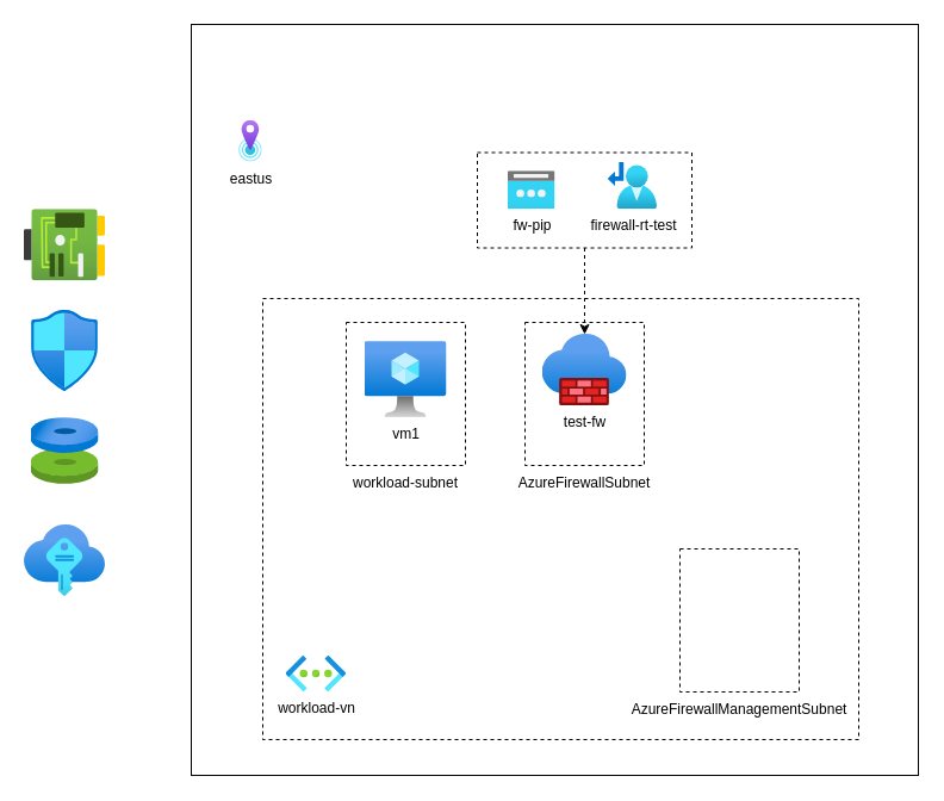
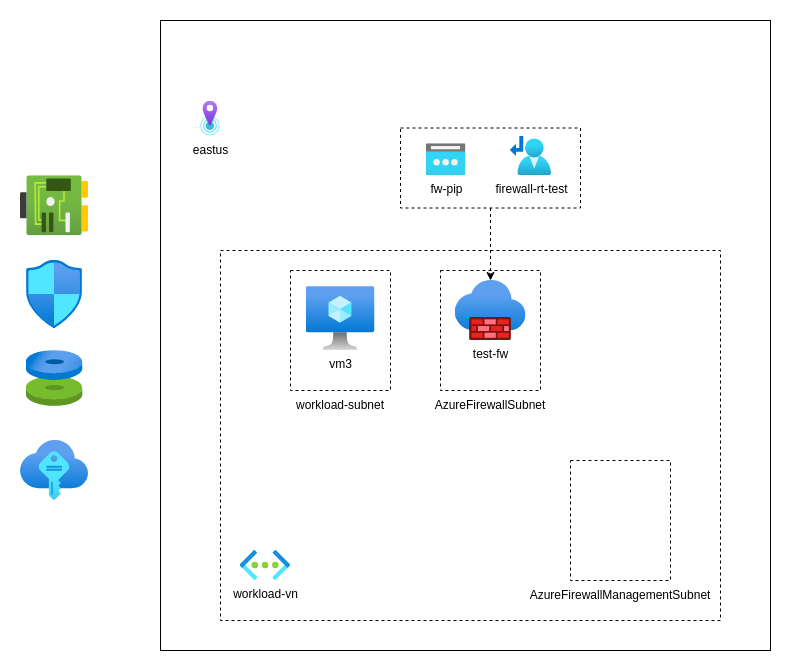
  <mxCell id="0" />
  <mxCell id="1" parent="0" />
  <mxCell id="2" value="" style="rounded=0;whiteSpace=wrap;html=1;" vertex="1" parent="1"><mxGeometry x="160" y="20" width="610" height="630" as="geometry" /></mxCell>
  <mxCell id="3" value="" style="rounded=0;whiteSpace=wrap;html=1;dashed=1;" vertex="1" parent="1"><mxGeometry x="400" y="127.5" width="180" height="80" as="geometry" /></mxCell>
  <mxCell id="4" value="" style="rounded=0;whiteSpace=wrap;html=1;dashed=1;" vertex="1" parent="1"><mxGeometry x="220" y="250" width="500" height="370" as="geometry" /></mxCell>
  <mxCell id="5" value="workload-vn" style="image;aspect=fixed;html=1;points=[];align=center;fontSize=12;image=img/lib/azure2/networking/Virtual_Networks.svg;" vertex="1" parent="1"><mxGeometry x="239.75" y="550" width="50.25" height="30" as="geometry" /></mxCell>
  <mxCell id="6" value="firewall-rt-test" style="image;aspect=fixed;html=1;points=[];align=center;fontSize=12;image=img/lib/azure2/networking/Route_Tables.svg;" vertex="1" parent="1"><mxGeometry x="510" y="135.64" width="41" height="39.72" as="geometry" /></mxCell>
  <mxCell id="7" value="fw-pip" style="image;aspect=fixed;html=1;points=[];align=center;fontSize=12;image=img/lib/azure2/networking/Public_IP_Addresses.svg;" vertex="1" parent="1"><mxGeometry x="425.5" y="143.36" width="40" height="32" as="geometry" /></mxCell>
  <mxCell id="8" value="" style="group" vertex="1" connectable="0" parent="1"><mxGeometry x="290" y="270" width="100" height="150" as="geometry" /></mxCell>
  <mxCell id="9" value="" style="rounded=0;whiteSpace=wrap;html=1;dashed=1;" vertex="1" parent="8"><mxGeometry width="100" height="120" as="geometry" /></mxCell>
  <mxCell id="10" value="workload-subnet" style="text;html=1;strokeColor=none;fillColor=none;align=center;verticalAlign=middle;whiteSpace=wrap;rounded=0;" vertex="1" parent="8"><mxGeometry y="120" width="100" height="30" as="geometry" /></mxCell>
- <mxCell id="11" value="vm1" style="image;aspect=fixed;html=1;points=[];align=center;fontSize=12;image=img/lib/azure2/compute/Virtual_Machine.svg;" vertex="1" parent="1"><mxGeometry x="305.5" y="286" width="69" height="64" as="geometry" /></mxCell>
+ <mxCell id="11" value="vm3" style="image;aspect=fixed;html=1;points=[];align=center;fontSize=12;image=img/lib/azure2/compute/Virtual_Machine.svg;" vertex="1" parent="1"><mxGeometry x="305.5" y="286" width="69" height="64" as="geometry" /></mxCell>
  <mxCell id="12" value="" style="group" vertex="1" connectable="0" parent="1"><mxGeometry x="440" y="270" width="100" height="150" as="geometry" /></mxCell>
  <mxCell id="13" value="" style="rounded=0;whiteSpace=wrap;html=1;dashed=1;" vertex="1" parent="12"><mxGeometry width="100" height="120" as="geometry" /></mxCell>
  <mxCell id="14" value="AzureFirewallSubnet" style="text;html=1;strokeColor=none;fillColor=none;align=center;verticalAlign=middle;whiteSpace=wrap;rounded=0;" vertex="1" parent="12"><mxGeometry y="120" width="100" height="30" as="geometry" /></mxCell>
  <mxCell id="15" value="test-fw" style="image;aspect=fixed;html=1;points=[];align=center;fontSize=12;image=img/lib/azure2/networking/Firewalls.svg;" vertex="1" parent="12"><mxGeometry x="14.5" y="10" width="71" height="60" as="geometry" /></mxCell>
  <mxCell id="16" value="" style="group;dashed=1;" vertex="1" connectable="0" parent="1"><mxGeometry x="570" y="460" width="100" height="150" as="geometry" /></mxCell>
  <mxCell id="17" value="" style="rounded=0;whiteSpace=wrap;html=1;dashed=1;" vertex="1" parent="16"><mxGeometry width="100" height="120" as="geometry" /></mxCell>
  <mxCell id="18" value="AzureFirewallManagementSubnet" style="text;html=1;strokeColor=none;fillColor=none;align=center;verticalAlign=middle;whiteSpace=wrap;rounded=0;" vertex="1" parent="16"><mxGeometry y="120" width="100" height="30" as="geometry" /></mxCell>
  <mxCell id="19" value="eastus" style="image;aspect=fixed;html=1;points=[];align=center;fontSize=12;image=img/lib/azure2/general/Location.svg;" vertex="1" parent="1"><mxGeometry x="200" y="100.59" width="19.75" height="35.05" as="geometry" /></mxCell>
  <mxCell id="20" style="edgeStyle=orthogonalEdgeStyle;rounded=0;orthogonalLoop=1;jettySize=auto;html=1;dashed=1;" edge="1" parent="1" source="3" target="15"><mxGeometry relative="1" as="geometry" /></mxCell>
  <mxCell id="21" value="" style="image;aspect=fixed;html=1;points=[];align=center;fontSize=12;image=img/lib/azure2/networking/Network_Interfaces.svg;" vertex="1" parent="1"><mxGeometry x="20" y="175.36" width="68" height="60" as="geometry" /></mxCell>
  <mxCell id="22" value="" style="image;aspect=fixed;html=1;points=[];align=center;fontSize=12;image=img/lib/azure2/networking/Network_Security_Groups.svg;" vertex="1" parent="1"><mxGeometry x="26" y="260" width="56.0" height="68" as="geometry" /></mxCell>
  <mxCell id="23" value="" style="image;aspect=fixed;html=1;points=[];align=center;fontSize=12;image=img/lib/azure2/compute/Disks.svg;" vertex="1" parent="1"><mxGeometry x="25.5" y="350" width="57.0" height="56.0" as="geometry" /></mxCell>
  <mxCell id="24" value="" style="image;aspect=fixed;html=1;points=[];align=center;fontSize=12;image=img/lib/azure2/other/SSH_Keys.svg;" vertex="1" parent="1"><mxGeometry x="20" y="440" width="68" height="60" as="geometry" /></mxCell>
